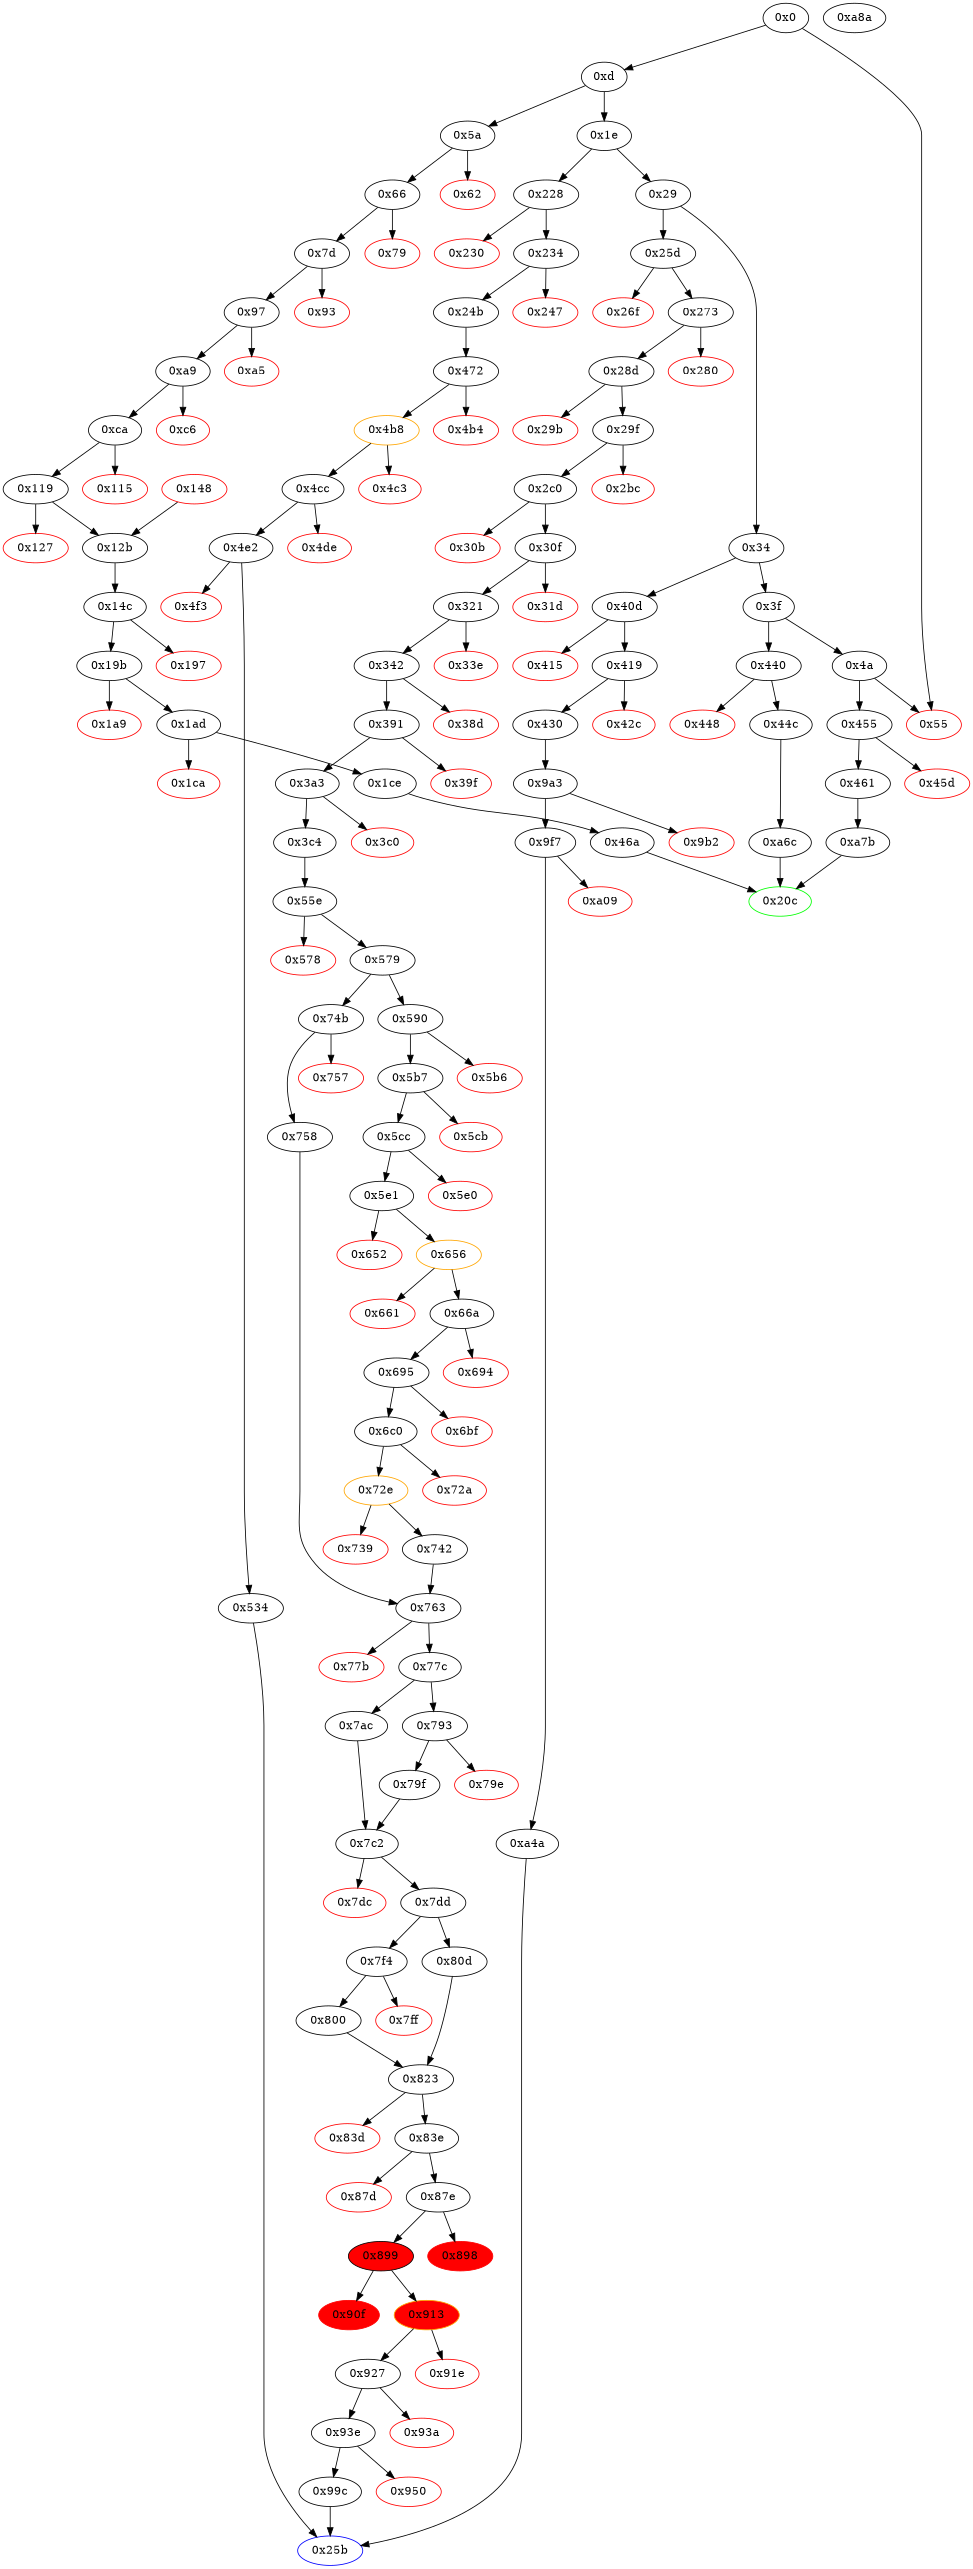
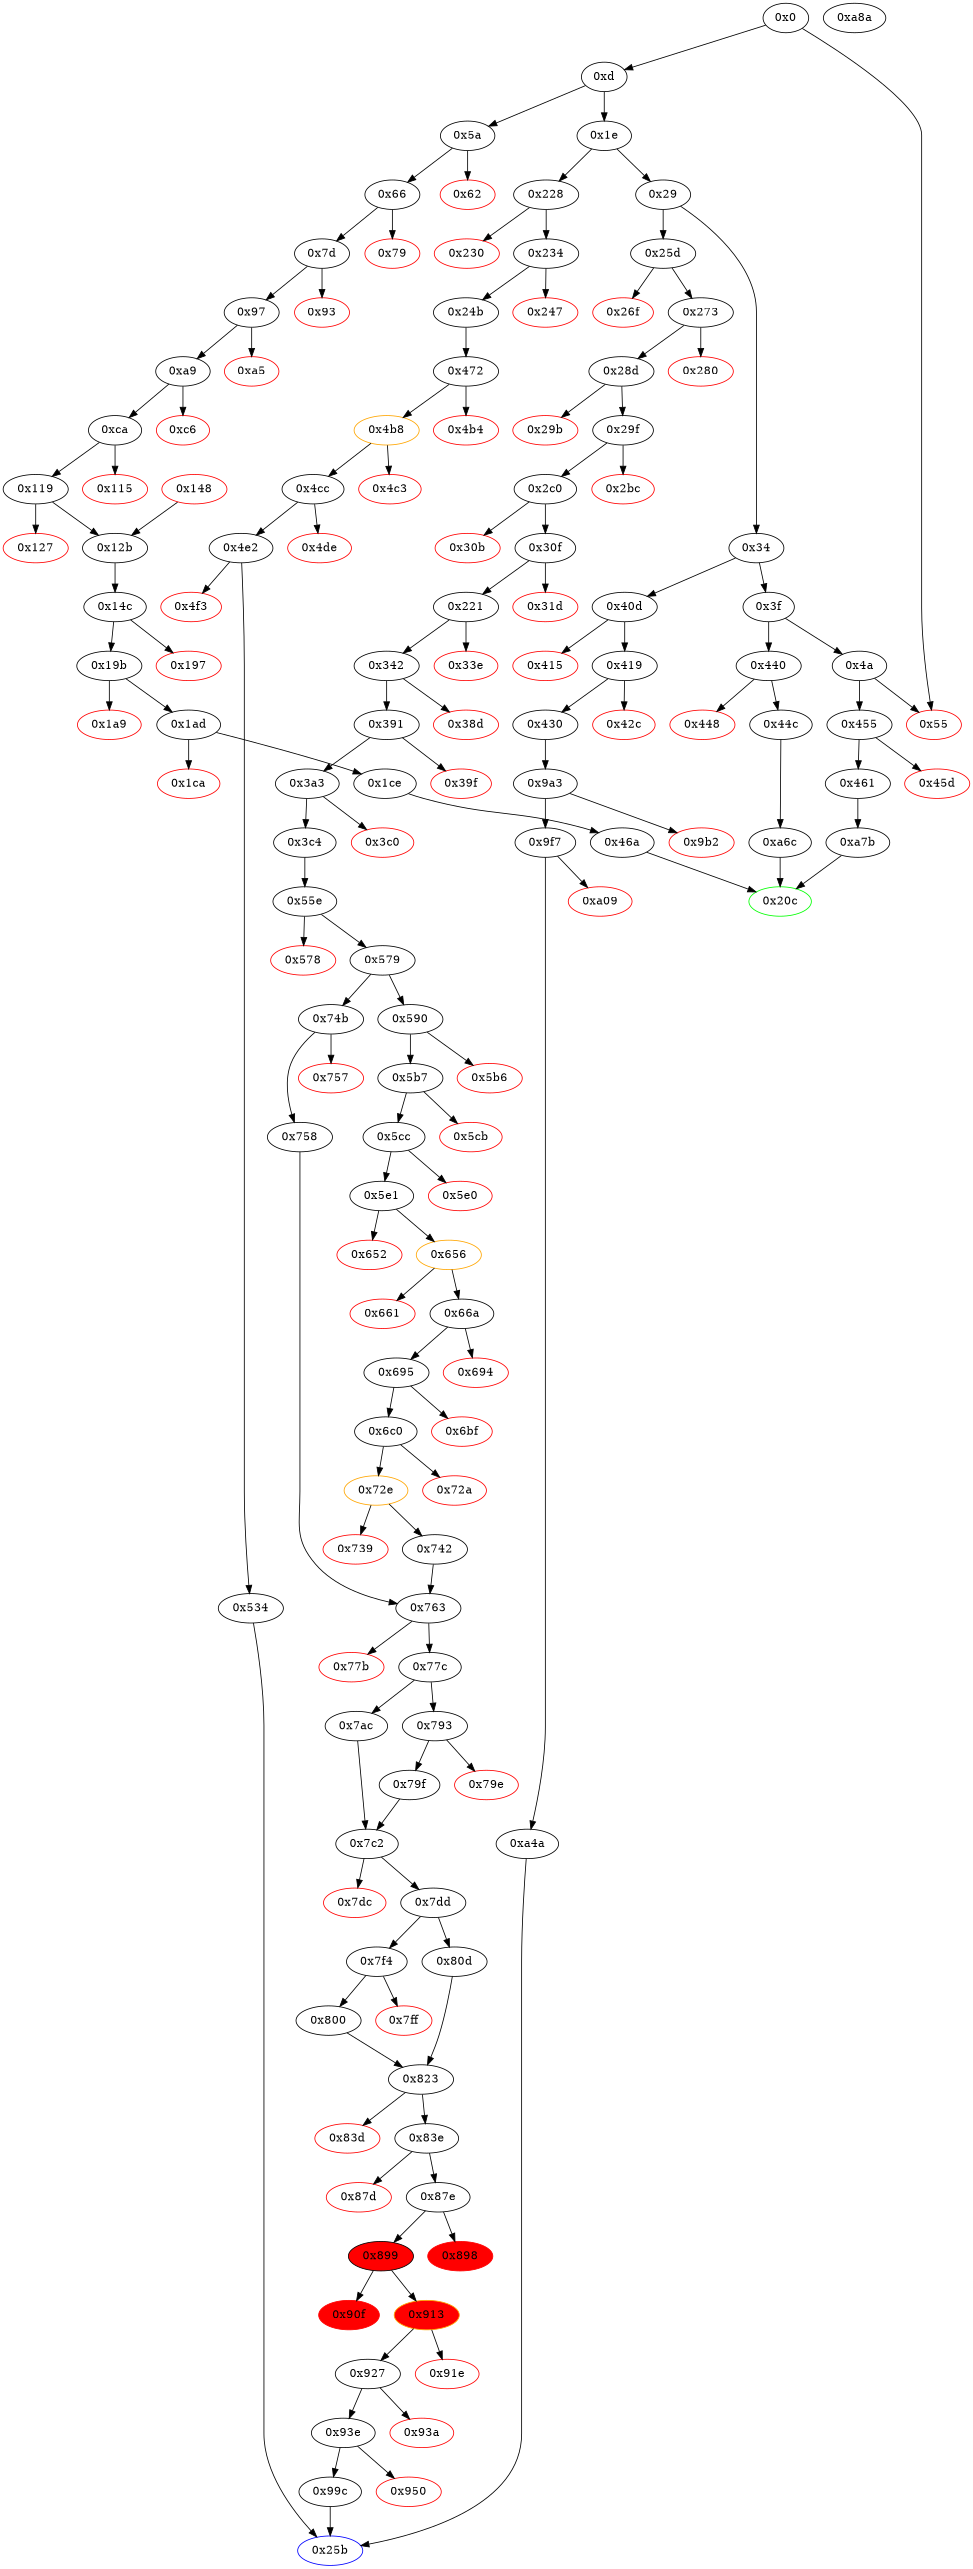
  strict digraph {
    node [fillcolor=white style=filled]
    "0x55" [color=red]
    "0x4a"
    "0x455"
    "0x461"
    "0x45d" [color=red]
    "0x4de" [color=red]
    "0x5cc"
    "0x5e1"
    "0x5e0" [color=red]
    "0x652" [color=red]
    "0x656" [color=orange]
    "0x31d" [color=red]
    "0x30f"
-   "0x321"
+   "0x321" [label="0x221"]
    "0x342"
    "0x33e" [color=red]
    "0x38d" [color=red]
    "0x950" [color=red]
    "0x93e"
    "0x99c"
    "0x25b" [color=blue]
    "0x534"
    "0xa7b"
    "0x20c" [color=green]
    "0x739" [color=red]
    "0x7dc" [color=red]
    "0x7c2"
    "0x7dd"
    "0x7f4"
    "0x80d"
    "0x77b" [color=red]
    "0x763"
    "0x77c"
    "0x7ac"
    "0x793"
    "0x148" [color=red]
    "0x12b"
    "0x1ca" [color=red]
    "0x1a9" [color=red]
    "0x19b"
    "0x1ad"
    "0x1ce"
    "0x695"
    "0x6c0"
    "0x6bf" [color=red]
    "0x72e" [color=orange]
    "0x72a" [color=red]
    "0x578" [color=red]
    "0x55e"
    "0x579"
    "0x74b"
    "0x590"
    "0x2bc" [color=red]
    "0xc6" [color=red]
    "0xa9"
    "0xca"
    "0x115" [color=red]
    "0x119"
    "0x40d"
    "0x419"
    "0x415" [color=red]
    "0x430"
    "0x42c" [color=red]
    "0x90f" [color=red fillcolor=red]
    "0x927"
    "0x93a" [color=red]
    "0x742"
    "0x230" [color=red]
    "0xa5" [color=red]
    "0x29b" [color=red]
    "0x4b8" [color=orange]
    "0x4cc"
    "0x4c3" [color=red]
    "0x4e2"
    "0x9a3"
    "0x197" [color=red]
    "0x44c"
    "0xa6c"
    "0x913" [color=orange fillcolor=red]
    "0x91e" [color=red]
    "0x3a3"
    "0x3c4"
    "0x3c0" [color=red]
    "0x5b7"
    "0x5cb" [color=red]
    "0x83d" [color=red]
    "0x823"
    "0x83e"
    "0x87d" [color=red]
    "0x87e"
    "0x899" [fillcolor=red]
    "0x2c0"
    "0x30b" [color=red]
    "0x4f3" [color=red]
    "0xd"
    "0x5a"
    "0x1e"
    "0x66"
    "0x62" [color=red]
    "0x228"
    "0x29"
    "0x758"
    "0x757" [color=red]
    "0x93" [color=red]
    "0x800"
    "0x7ff" [color=red]
    "0x14c"
    "0x234"
    "0x247" [color=red]
    "0x24b"
    "0x29f"
    "0x26f" [color=red]
    "0x25d"
    "0x273"
    "0x28d"
    n116 [color=red label="0x280"]
    "0x46a"
    "0x9b2" [color=red]
    "0x9f7"
    "0x0"
    "0x5b6" [color=red]
    "0x39f" [color=red]
    "0xa8a"
    "0x3f"
    "0x440"
    "0x448" [color=red]
    "0x7d"
    "0x79" [color=red]
    "0x97"
    "0x391"
    "0x472"
    "0x661" [color=red]
    "0x898" [color=red fillcolor=red]
    "0xa09" [color=red]
    "0x127" [color=red]
    "0x66a"
    "0x34"
    "0x79f"
    "0xa4a"
    "0x4b4" [color=red]
    "0x79e" [color=red]
    "0x694" [color=red]
    "0x4a" -> "0x55"
    "0x4a" -> "0x455"
    "0x455" -> "0x461"
    "0x455" -> "0x45d"
    "0x461" -> "0xa7b"
    "0x5cc" -> "0x5e1"
    "0x5cc" -> "0x5e0"
    "0x5e1" -> "0x652"
    "0x5e1" -> "0x656"
    "0x656" -> "0x661"
    "0x656" -> "0x66a"
    "0x30f" -> "0x31d"
    "0x30f" -> "0x321"
    "0x321" -> "0x342"
    "0x321" -> "0x33e"
    "0x342" -> "0x38d"
    "0x342" -> "0x391"
    "0x93e" -> "0x950"
    "0x93e" -> "0x99c"
    "0x99c" -> "0x25b"
    "0x534" -> "0x25b"
    "0xa7b" -> "0x20c"
    "0x7c2" -> "0x7dc"
    "0x7c2" -> "0x7dd"
    "0x7dd" -> "0x7f4"
    "0x7dd" -> "0x80d"
    "0x7f4" -> "0x800"
    "0x7f4" -> "0x7ff"
    "0x80d" -> "0x823"
    "0x763" -> "0x77b"
    "0x763" -> "0x77c"
    "0x77c" -> "0x7ac"
    "0x77c" -> "0x793"
    "0x7ac" -> "0x7c2"
    "0x793" -> "0x79f"
    "0x793" -> "0x79e"
    "0x148" -> "0x12b"
    "0x12b" -> "0x14c"
    "0x19b" -> "0x1a9"
    "0x19b" -> "0x1ad"
    "0x1ad" -> "0x1ca"
    "0x1ad" -> "0x1ce"
    "0x1ce" -> "0x46a"
    "0x695" -> "0x6c0"
    "0x695" -> "0x6bf"
    "0x6c0" -> "0x72e"
    "0x6c0" -> "0x72a"
    "0x72e" -> "0x739"
    "0x72e" -> "0x742"
    "0x55e" -> "0x578"
    "0x55e" -> "0x579"
    "0x579" -> "0x74b"
    "0x579" -> "0x590"
    "0x74b" -> "0x758"
    "0x74b" -> "0x757"
    "0x590" -> "0x5b7"
    "0x590" -> "0x5b6"
    "0xa9" -> "0xc6"
    "0xa9" -> "0xca"
    "0xca" -> "0x115"
    "0xca" -> "0x119"
    "0x119" -> "0x12b"
    "0x119" -> "0x127"
    "0x40d" -> "0x419"
    "0x40d" -> "0x415"
    "0x419" -> "0x430"
    "0x419" -> "0x42c"
    "0x430" -> "0x9a3"
    "0x927" -> "0x93e"
    "0x927" -> "0x93a"
    "0x742" -> "0x763"
    "0x4b8" -> "0x4cc"
    "0x4b8" -> "0x4c3"
    "0x4cc" -> "0x4de"
    "0x4cc" -> "0x4e2"
    "0x4e2" -> "0x534"
    "0x4e2" -> "0x4f3"
    "0x9a3" -> "0x9b2"
    "0x9a3" -> "0x9f7"
    "0x44c" -> "0xa6c"
    "0xa6c" -> "0x20c"
    "0x913" -> "0x927"
    "0x913" -> "0x91e"
    "0x3a3" -> "0x3c4"
    "0x3a3" -> "0x3c0"
    "0x3c4" -> "0x55e"
    "0x5b7" -> "0x5cc"
    "0x5b7" -> "0x5cb"
    "0x823" -> "0x83d"
    "0x823" -> "0x83e"
    "0x83e" -> "0x87d"
    "0x83e" -> "0x87e"
    "0x87e" -> "0x899"
    "0x87e" -> "0x898"
    "0x899" -> "0x90f"
    "0x899" -> "0x913"
    "0x2c0" -> "0x30f"
    "0x2c0" -> "0x30b"
    "0xd" -> "0x5a"
    "0xd" -> "0x1e"
    "0x5a" -> "0x66"
    "0x5a" -> "0x62"
    "0x1e" -> "0x228"
    "0x1e" -> "0x29"
    "0x66" -> "0x7d"
    "0x66" -> "0x79"
    "0x228" -> "0x230"
    "0x228" -> "0x234"
    "0x29" -> "0x25d"
    "0x29" -> "0x34"
    "0x758" -> "0x763"
    "0x800" -> "0x823"
    "0x14c" -> "0x19b"
    "0x14c" -> "0x197"
    "0x234" -> "0x247"
    "0x234" -> "0x24b"
    "0x24b" -> "0x472"
    "0x29f" -> "0x2bc"
    "0x29f" -> "0x2c0"
    "0x25d" -> "0x26f"
    "0x25d" -> "0x273"
    "0x273" -> "0x28d"
    "0x273" -> n116
    "0x28d" -> "0x29b"
    "0x28d" -> "0x29f"
    "0x46a" -> "0x20c"
    "0x9f7" -> "0xa09"
    "0x9f7" -> "0xa4a"
    "0x0" -> "0x55"
    "0x0" -> "0xd"
    "0x3f" -> "0x4a"
    "0x3f" -> "0x440"
    "0x440" -> "0x44c"
    "0x440" -> "0x448"
    "0x7d" -> "0x93"
    "0x7d" -> "0x97"
    "0x97" -> "0xa9"
    "0x97" -> "0xa5"
    "0x391" -> "0x3a3"
    "0x391" -> "0x39f"
    "0x472" -> "0x4b8"
    "0x472" -> "0x4b4"
    "0x66a" -> "0x695"
    "0x66a" -> "0x694"
    "0x34" -> "0x40d"
    "0x34" -> "0x3f"
    "0x79f" -> "0x7c2"
    "0xa4a" -> "0x25b"
  }
